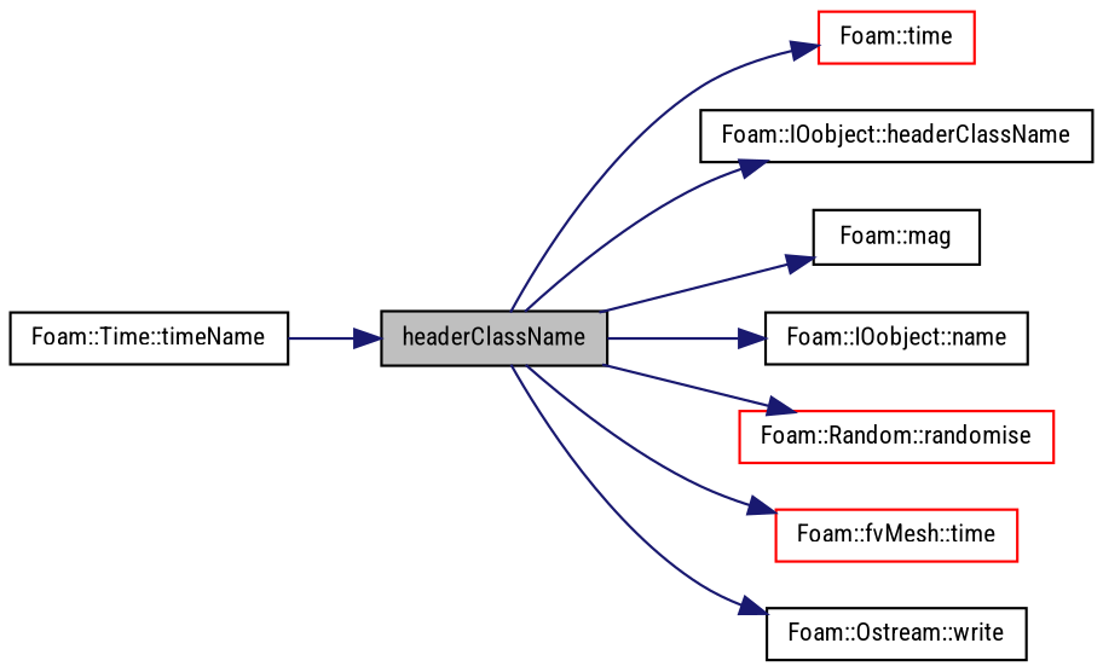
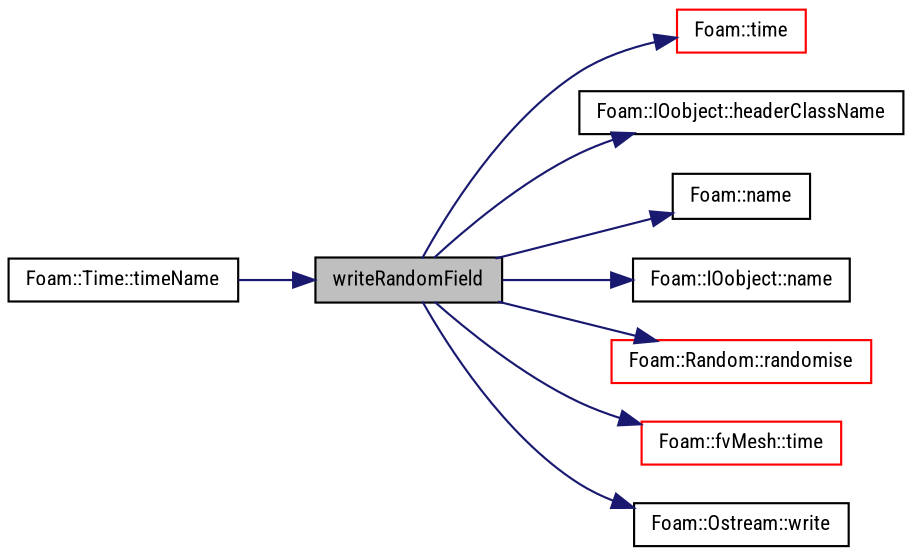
  digraph {
    fontname="Roboto Condensed"
    rankdir=LR
    node [color=black fontname="Roboto Condensed" fontsize=10 shape=record]
    edge [color=midnightblue fontname="Roboto Condensed" fontsize=10 labelfontname=FreeSans labelfontsize=10 style=solid]
-   n1 [fillcolor=grey75 fontcolor=black height=0.2 label=headerClassName style=filled width=0.4]
+   n1 [fillcolor=grey75 fontcolor=black height=0.2 label=writeRandomField style=filled width=0.4]
    n2 [color=red height=0.2 label="Foam::time" width=0.4]
    n3 [height=0.2 label="Foam::IOobject::headerClassName" width=0.4]
-   n4 [height=0.2 label="Foam::mag" width=0.4]
+   n4 [height=0.2 label="Foam::name" width=0.4]
    n5 [height=0.2 label="Foam::IOobject::name" width=0.4]
    n6 [color=red height=0.2 label="Foam::Random::randomise" width=0.4]
    n7 [color=red height=0.2 label="Foam::fvMesh::time" width=0.4]
    n8 [height=0.2 label="Foam::Ostream::write" width=0.4]
    n9 [height=0.2 label="Foam::Time::timeName" width=0.4]
    n1 -> n2
    n1 -> n3
    n1 -> n4
    n1 -> n5
    n1 -> n6
    n1 -> n7
    n1 -> n8
    n9 -> n1
  }
